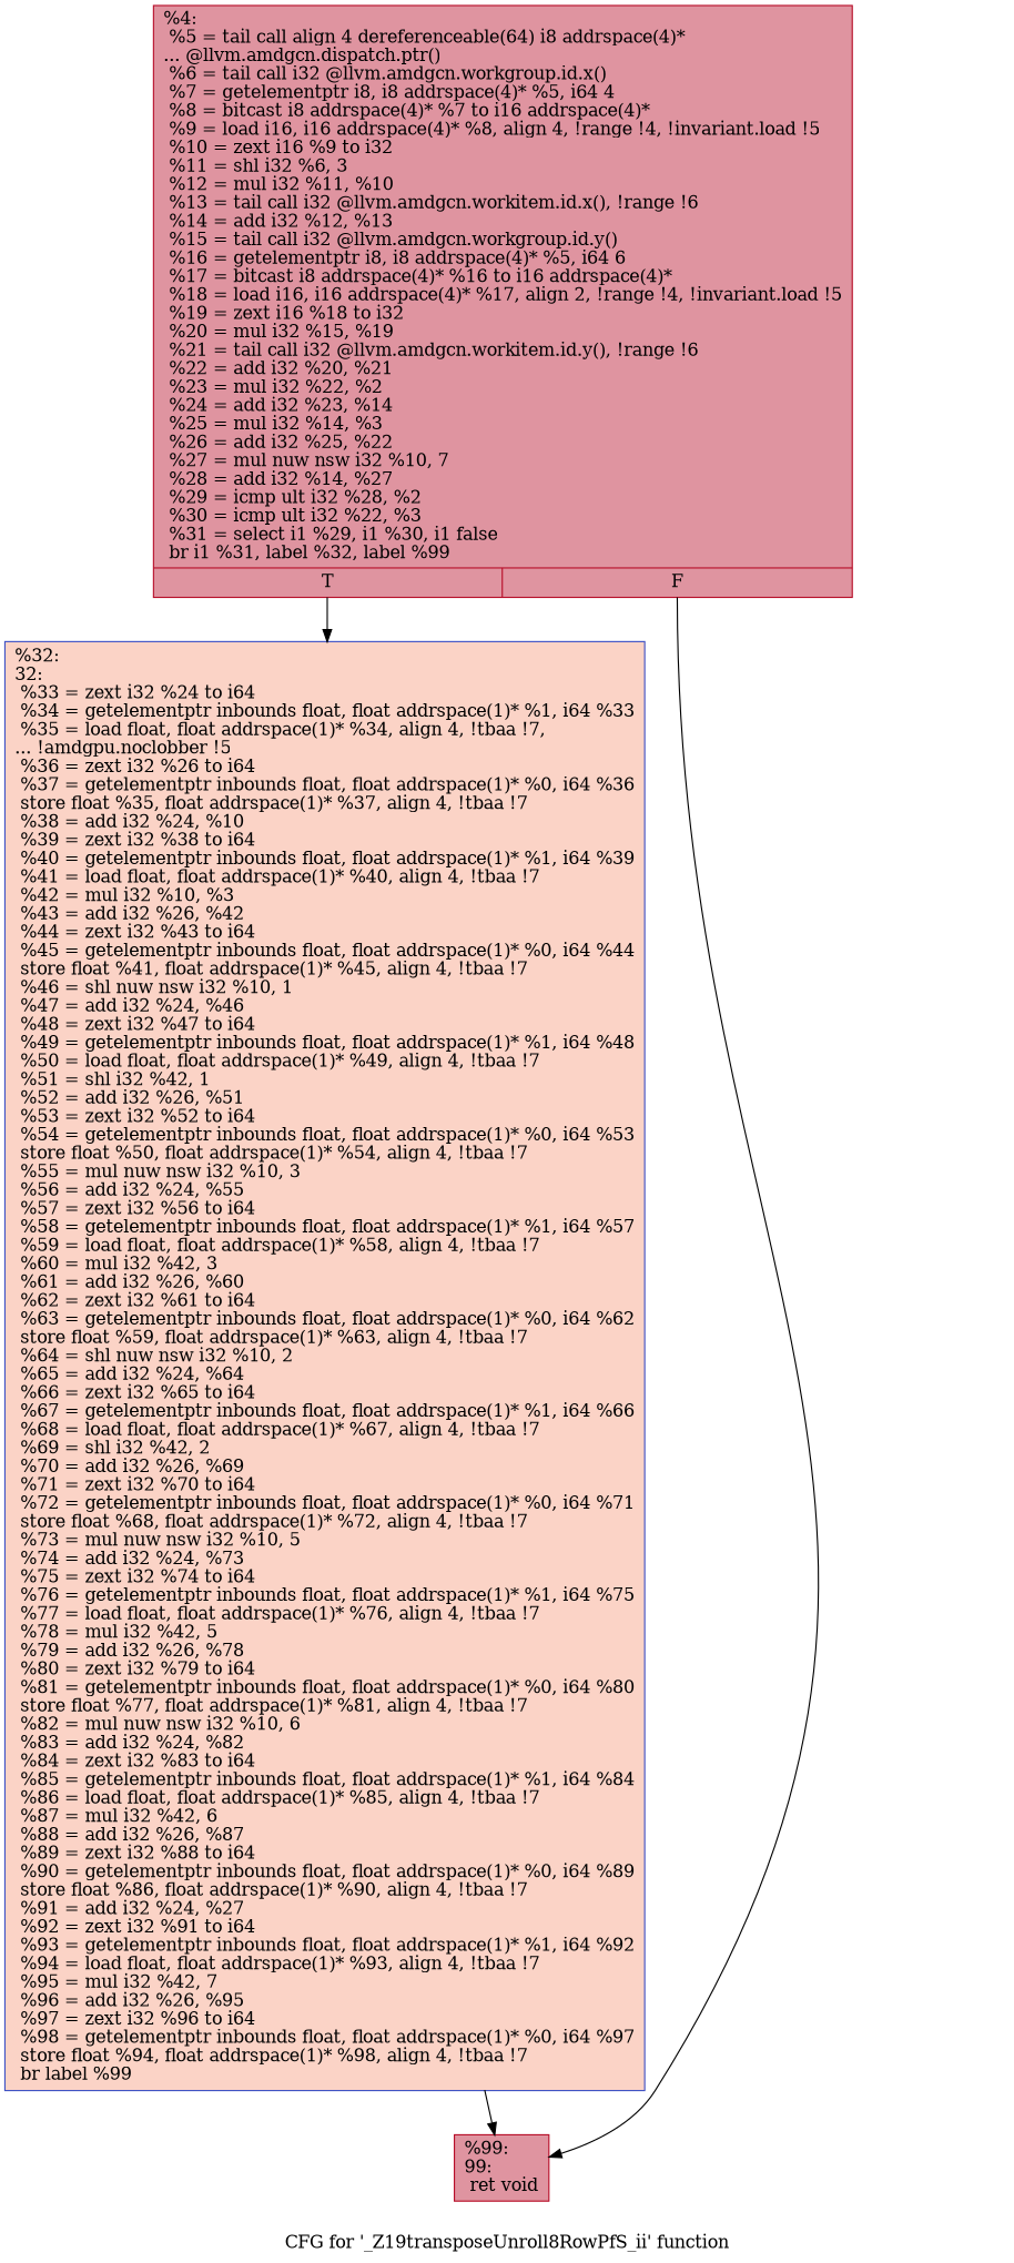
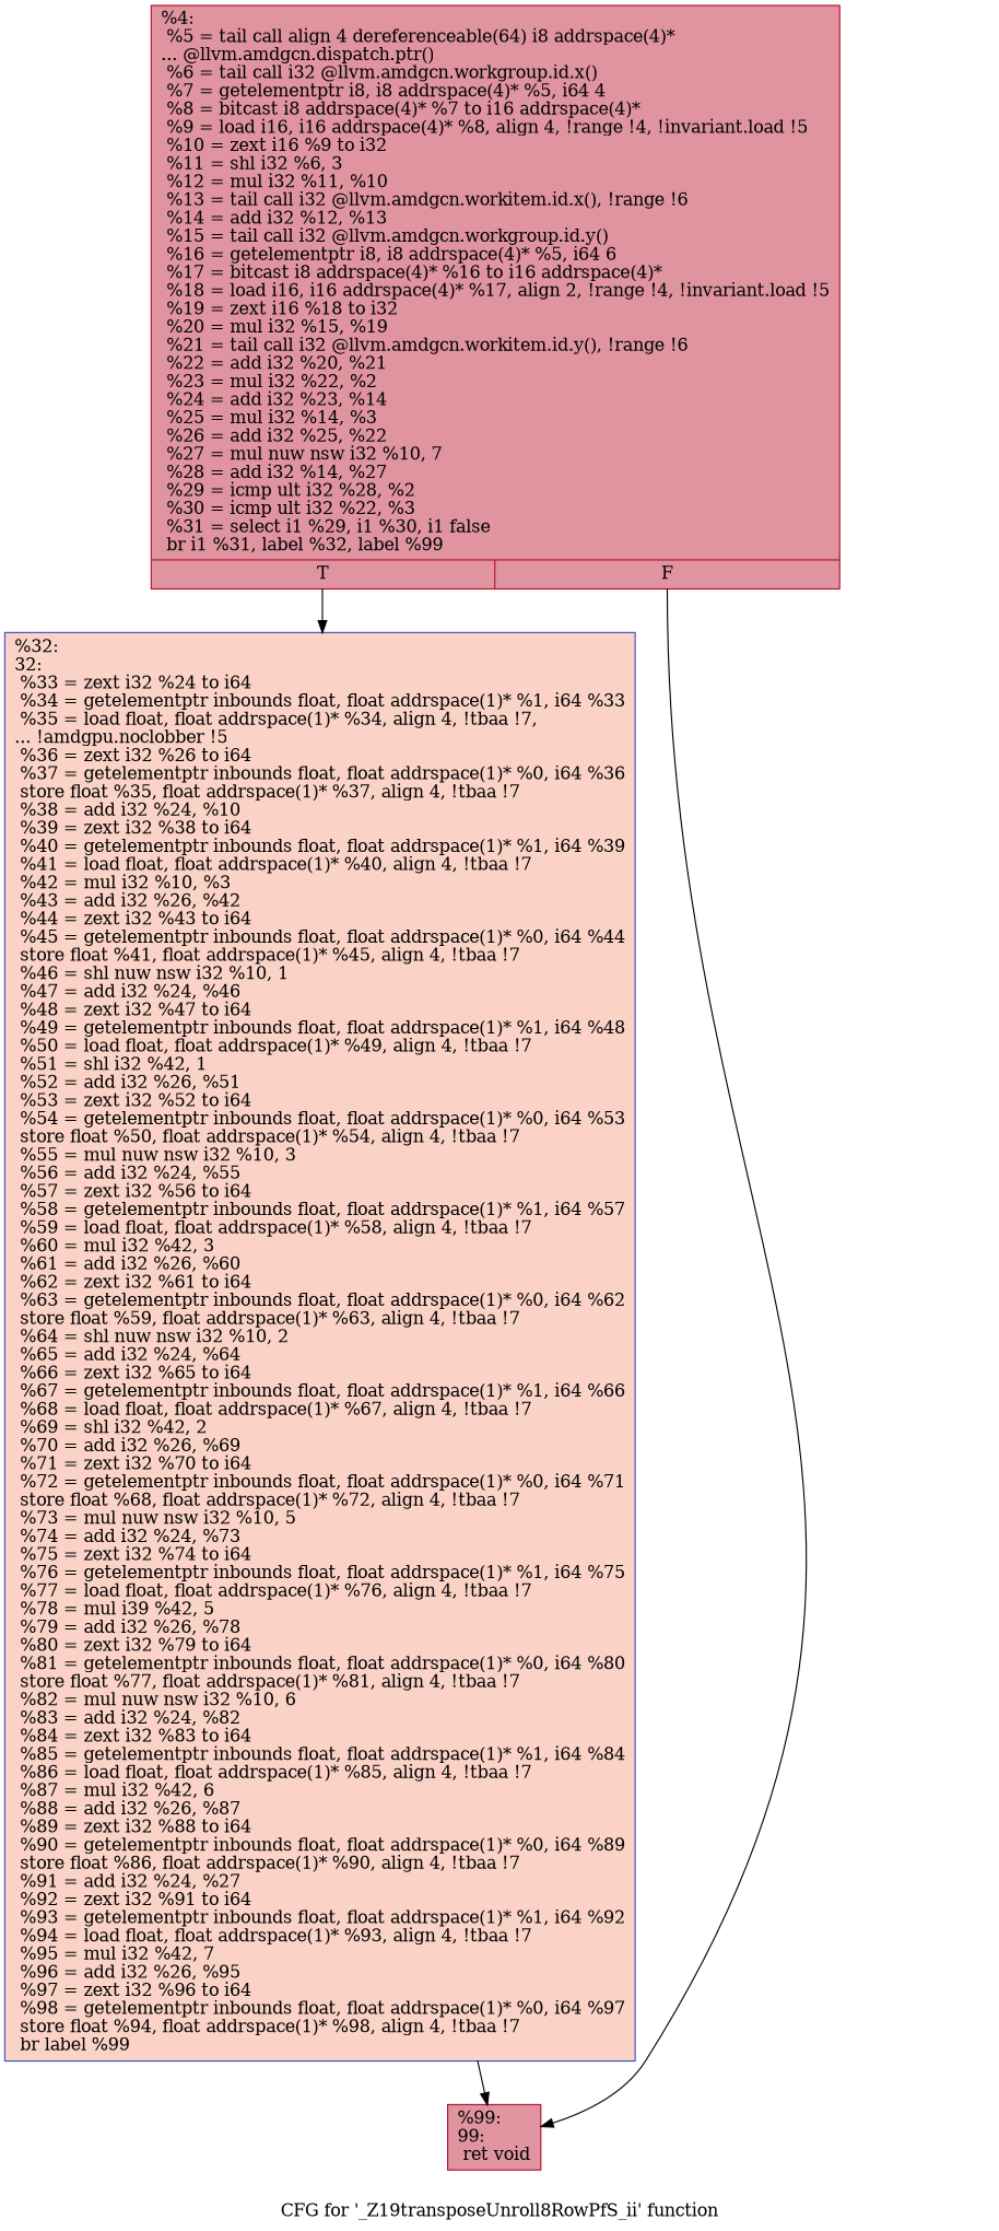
  digraph {
    label="CFG for '_Z19transposeUnroll8RowPfS_ii' function"
    node [color="#b70d28ff" fillcolor="#b70d2870" shape=record style=filled]
    n1 [label="{%4:\l  %5 = tail call align 4 dereferenceable(64) i8 addrspace(4)*\l... @llvm.amdgcn.dispatch.ptr()\l  %6 = tail call i32 @llvm.amdgcn.workgroup.id.x()\l  %7 = getelementptr i8, i8 addrspace(4)* %5, i64 4\l  %8 = bitcast i8 addrspace(4)* %7 to i16 addrspace(4)*\l  %9 = load i16, i16 addrspace(4)* %8, align 4, !range !4, !invariant.load !5\l  %10 = zext i16 %9 to i32\l  %11 = shl i32 %6, 3\l  %12 = mul i32 %11, %10\l  %13 = tail call i32 @llvm.amdgcn.workitem.id.x(), !range !6\l  %14 = add i32 %12, %13\l  %15 = tail call i32 @llvm.amdgcn.workgroup.id.y()\l  %16 = getelementptr i8, i8 addrspace(4)* %5, i64 6\l  %17 = bitcast i8 addrspace(4)* %16 to i16 addrspace(4)*\l  %18 = load i16, i16 addrspace(4)* %17, align 2, !range !4, !invariant.load !5\l  %19 = zext i16 %18 to i32\l  %20 = mul i32 %15, %19\l  %21 = tail call i32 @llvm.amdgcn.workitem.id.y(), !range !6\l  %22 = add i32 %20, %21\l  %23 = mul i32 %22, %2\l  %24 = add i32 %23, %14\l  %25 = mul i32 %14, %3\l  %26 = add i32 %25, %22\l  %27 = mul nuw nsw i32 %10, 7\l  %28 = add i32 %14, %27\l  %29 = icmp ult i32 %28, %2\l  %30 = icmp ult i32 %22, %3\l  %31 = select i1 %29, i1 %30, i1 false\l  br i1 %31, label %32, label %99\l|{<s0>T|<s1>F}}"]
-   n2 [color="#3d50c3ff" fillcolor="#f59c7d70" label="{%32:\l32:                                               \l  %33 = zext i32 %24 to i64\l  %34 = getelementptr inbounds float, float addrspace(1)* %1, i64 %33\l  %35 = load float, float addrspace(1)* %34, align 4, !tbaa !7,\l... !amdgpu.noclobber !5\l  %36 = zext i32 %26 to i64\l  %37 = getelementptr inbounds float, float addrspace(1)* %0, i64 %36\l  store float %35, float addrspace(1)* %37, align 4, !tbaa !7\l  %38 = add i32 %24, %10\l  %39 = zext i32 %38 to i64\l  %40 = getelementptr inbounds float, float addrspace(1)* %1, i64 %39\l  %41 = load float, float addrspace(1)* %40, align 4, !tbaa !7\l  %42 = mul i32 %10, %3\l  %43 = add i32 %26, %42\l  %44 = zext i32 %43 to i64\l  %45 = getelementptr inbounds float, float addrspace(1)* %0, i64 %44\l  store float %41, float addrspace(1)* %45, align 4, !tbaa !7\l  %46 = shl nuw nsw i32 %10, 1\l  %47 = add i32 %24, %46\l  %48 = zext i32 %47 to i64\l  %49 = getelementptr inbounds float, float addrspace(1)* %1, i64 %48\l  %50 = load float, float addrspace(1)* %49, align 4, !tbaa !7\l  %51 = shl i32 %42, 1\l  %52 = add i32 %26, %51\l  %53 = zext i32 %52 to i64\l  %54 = getelementptr inbounds float, float addrspace(1)* %0, i64 %53\l  store float %50, float addrspace(1)* %54, align 4, !tbaa !7\l  %55 = mul nuw nsw i32 %10, 3\l  %56 = add i32 %24, %55\l  %57 = zext i32 %56 to i64\l  %58 = getelementptr inbounds float, float addrspace(1)* %1, i64 %57\l  %59 = load float, float addrspace(1)* %58, align 4, !tbaa !7\l  %60 = mul i32 %42, 3\l  %61 = add i32 %26, %60\l  %62 = zext i32 %61 to i64\l  %63 = getelementptr inbounds float, float addrspace(1)* %0, i64 %62\l  store float %59, float addrspace(1)* %63, align 4, !tbaa !7\l  %64 = shl nuw nsw i32 %10, 2\l  %65 = add i32 %24, %64\l  %66 = zext i32 %65 to i64\l  %67 = getelementptr inbounds float, float addrspace(1)* %1, i64 %66\l  %68 = load float, float addrspace(1)* %67, align 4, !tbaa !7\l  %69 = shl i32 %42, 2\l  %70 = add i32 %26, %69\l  %71 = zext i32 %70 to i64\l  %72 = getelementptr inbounds float, float addrspace(1)* %0, i64 %71\l  store float %68, float addrspace(1)* %72, align 4, !tbaa !7\l  %73 = mul nuw nsw i32 %10, 5\l  %74 = add i32 %24, %73\l  %75 = zext i32 %74 to i64\l  %76 = getelementptr inbounds float, float addrspace(1)* %1, i64 %75\l  %77 = load float, float addrspace(1)* %76, align 4, !tbaa !7\l  %78 = mul i32 %42, 5\l  %79 = add i32 %26, %78\l  %80 = zext i32 %79 to i64\l  %81 = getelementptr inbounds float, float addrspace(1)* %0, i64 %80\l  store float %77, float addrspace(1)* %81, align 4, !tbaa !7\l  %82 = mul nuw nsw i32 %10, 6\l  %83 = add i32 %24, %82\l  %84 = zext i32 %83 to i64\l  %85 = getelementptr inbounds float, float addrspace(1)* %1, i64 %84\l  %86 = load float, float addrspace(1)* %85, align 4, !tbaa !7\l  %87 = mul i32 %42, 6\l  %88 = add i32 %26, %87\l  %89 = zext i32 %88 to i64\l  %90 = getelementptr inbounds float, float addrspace(1)* %0, i64 %89\l  store float %86, float addrspace(1)* %90, align 4, !tbaa !7\l  %91 = add i32 %24, %27\l  %92 = zext i32 %91 to i64\l  %93 = getelementptr inbounds float, float addrspace(1)* %1, i64 %92\l  %94 = load float, float addrspace(1)* %93, align 4, !tbaa !7\l  %95 = mul i32 %42, 7\l  %96 = add i32 %26, %95\l  %97 = zext i32 %96 to i64\l  %98 = getelementptr inbounds float, float addrspace(1)* %0, i64 %97\l  store float %94, float addrspace(1)* %98, align 4, !tbaa !7\l  br label %99\l}"]
+   n2 [color="#3d50c3ff" fillcolor="#f59c7d70" label="{%32:\l32:                                               \l  %33 = zext i32 %24 to i64\l  %34 = getelementptr inbounds float, float addrspace(1)* %1, i64 %33\l  %35 = load float, float addrspace(1)* %34, align 4, !tbaa !7,\l... !amdgpu.noclobber !5\l  %36 = zext i32 %26 to i64\l  %37 = getelementptr inbounds float, float addrspace(1)* %0, i64 %36\l  store float %35, float addrspace(1)* %37, align 4, !tbaa !7\l  %38 = add i32 %24, %10\l  %39 = zext i32 %38 to i64\l  %40 = getelementptr inbounds float, float addrspace(1)* %1, i64 %39\l  %41 = load float, float addrspace(1)* %40, align 4, !tbaa !7\l  %42 = mul i32 %10, %3\l  %43 = add i32 %26, %42\l  %44 = zext i32 %43 to i64\l  %45 = getelementptr inbounds float, float addrspace(1)* %0, i64 %44\l  store float %41, float addrspace(1)* %45, align 4, !tbaa !7\l  %46 = shl nuw nsw i32 %10, 1\l  %47 = add i32 %24, %46\l  %48 = zext i32 %47 to i64\l  %49 = getelementptr inbounds float, float addrspace(1)* %1, i64 %48\l  %50 = load float, float addrspace(1)* %49, align 4, !tbaa !7\l  %51 = shl i32 %42, 1\l  %52 = add i32 %26, %51\l  %53 = zext i32 %52 to i64\l  %54 = getelementptr inbounds float, float addrspace(1)* %0, i64 %53\l  store float %50, float addrspace(1)* %54, align 4, !tbaa !7\l  %55 = mul nuw nsw i32 %10, 3\l  %56 = add i32 %24, %55\l  %57 = zext i32 %56 to i64\l  %58 = getelementptr inbounds float, float addrspace(1)* %1, i64 %57\l  %59 = load float, float addrspace(1)* %58, align 4, !tbaa !7\l  %60 = mul i32 %42, 3\l  %61 = add i32 %26, %60\l  %62 = zext i32 %61 to i64\l  %63 = getelementptr inbounds float, float addrspace(1)* %0, i64 %62\l  store float %59, float addrspace(1)* %63, align 4, !tbaa !7\l  %64 = shl nuw nsw i32 %10, 2\l  %65 = add i32 %24, %64\l  %66 = zext i32 %65 to i64\l  %67 = getelementptr inbounds float, float addrspace(1)* %1, i64 %66\l  %68 = load float, float addrspace(1)* %67, align 4, !tbaa !7\l  %69 = shl i32 %42, 2\l  %70 = add i32 %26, %69\l  %71 = zext i32 %70 to i64\l  %72 = getelementptr inbounds float, float addrspace(1)* %0, i64 %71\l  store float %68, float addrspace(1)* %72, align 4, !tbaa !7\l  %73 = mul nuw nsw i32 %10, 5\l  %74 = add i32 %24, %73\l  %75 = zext i32 %74 to i64\l  %76 = getelementptr inbounds float, float addrspace(1)* %1, i64 %75\l  %77 = load float, float addrspace(1)* %76, align 4, !tbaa !7\l  %78 = mul i39 %42, 5\l  %79 = add i32 %26, %78\l  %80 = zext i32 %79 to i64\l  %81 = getelementptr inbounds float, float addrspace(1)* %0, i64 %80\l  store float %77, float addrspace(1)* %81, align 4, !tbaa !7\l  %82 = mul nuw nsw i32 %10, 6\l  %83 = add i32 %24, %82\l  %84 = zext i32 %83 to i64\l  %85 = getelementptr inbounds float, float addrspace(1)* %1, i64 %84\l  %86 = load float, float addrspace(1)* %85, align 4, !tbaa !7\l  %87 = mul i32 %42, 6\l  %88 = add i32 %26, %87\l  %89 = zext i32 %88 to i64\l  %90 = getelementptr inbounds float, float addrspace(1)* %0, i64 %89\l  store float %86, float addrspace(1)* %90, align 4, !tbaa !7\l  %91 = add i32 %24, %27\l  %92 = zext i32 %91 to i64\l  %93 = getelementptr inbounds float, float addrspace(1)* %1, i64 %92\l  %94 = load float, float addrspace(1)* %93, align 4, !tbaa !7\l  %95 = mul i32 %42, 7\l  %96 = add i32 %26, %95\l  %97 = zext i32 %96 to i64\l  %98 = getelementptr inbounds float, float addrspace(1)* %0, i64 %97\l  store float %94, float addrspace(1)* %98, align 4, !tbaa !7\l  br label %99\l}"]
    n3 [label="{%99:\l99:                                               \l  ret void\l}"]
    n1 -> n2 [tailport=s0]
    n1 -> n3 [tailport=s1]
    n2 -> n3
  }
